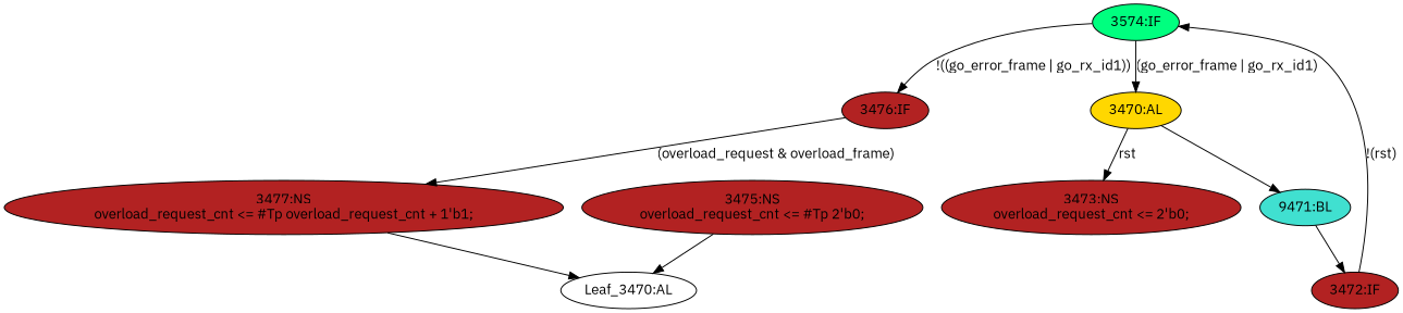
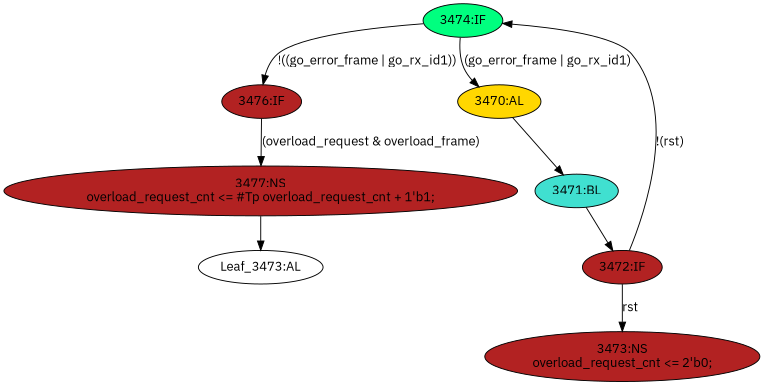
  strict digraph {
    fontname="IBM Plex Sans"
    node [fillcolor=firebrick fontname="IBM Plex Sans" statements="[]" style=filled typ=IfStatement]
    edge [cond="[]" fontname="IBM Plex Sans" lineno=None]
-   n1 [ast="<pyverilog.vparser.ast.IfStatement object at 0x7f44f6b2c810>" fillcolor=springgreen label="3574:IF"]
+   n1 [ast="<pyverilog.vparser.ast.IfStatement object at 0x7f44f6b2c810>" fillcolor=springgreen label="3474:IF"]
    n2 [ast="<pyverilog.vparser.ast.IfStatement object at 0x7f44f6b2c850>" label="3476:IF"]
    n3 [ast="<pyverilog.vparser.ast.Always object at 0x7f44f6b2cf90>" clk_sens=True fillcolor=gold label="3470:AL" sens="['clk', 'rst']" typ=Always use_var="['overload_request', 'go_error_frame', 'overload_request_cnt', 'rst', 'overload_frame', 'go_rx_id1']"]
-   n4 [ast="<pyverilog.vparser.ast.NonblockingSubstitution object at 0x7f44f6b2cc90>" label="3475:NS\noverload_request_cnt <= #Tp 2'b0;" statements="[<pyverilog.vparser.ast.NonblockingSubstitution object at 0x7f44f6b2cc90>]" typ=NonblockingSubstitution]
-   n5 [def_var="['overload_request_cnt']" label="Leaf_3470:AL" fillcolor="" statements="" style="" typ=""]
+   n5 [def_var="['overload_request_cnt']" label="Leaf_3473:AL" fillcolor="" statements="" style="" typ=""]
    n6 [ast="<pyverilog.vparser.ast.NonblockingSubstitution object at 0x7f44f6b2c890>" label="3477:NS\noverload_request_cnt <= #Tp overload_request_cnt + 1'b1;" statements="[<pyverilog.vparser.ast.NonblockingSubstitution object at 0x7f44f6b2c890>]" typ=NonblockingSubstitution]
-   n7 [ast="<pyverilog.vparser.ast.Block object at 0x7f44f6b37150>" fillcolor=turquoise label="9471:BL" typ=Block]
+   n7 [ast="<pyverilog.vparser.ast.Block object at 0x7f44f6b37150>" fillcolor=turquoise label="3471:BL" typ=Block]
    n8 [ast="<pyverilog.vparser.ast.IfStatement object at 0x7f44f6b37190>" label="3472:IF"]
    n9 [ast="<pyverilog.vparser.ast.NonblockingSubstitution object at 0x7f44f6b371d0>" label="3473:NS\noverload_request_cnt <= 2'b0;" statements="[<pyverilog.vparser.ast.NonblockingSubstitution object at 0x7f44f6b371d0>]" typ=NonblockingSubstitution]
    n1 -> n2 [cond="['go_error_frame', 'go_rx_id1']" label="!((go_error_frame | go_rx_id1))" lineno=3474]
    n1 -> n3 [cond="['go_error_frame', 'go_rx_id1']" label="(go_error_frame | go_rx_id1)" lineno=3474]
    n2 -> n6 [cond="['overload_request', 'overload_frame']" label="(overload_request & overload_frame)" lineno=3476]
    n3 -> n7
-   n4 -> n5
    n6 -> n5
    n7 -> n8
    n8 -> n1 [cond="['rst']" label="!(rst)" lineno=3472]
-   n3 -> n9 [cond="['rst']" label=rst lineno=3472]
+   n8 -> n9 [cond="['rst']" label=rst lineno=3472]
  }
